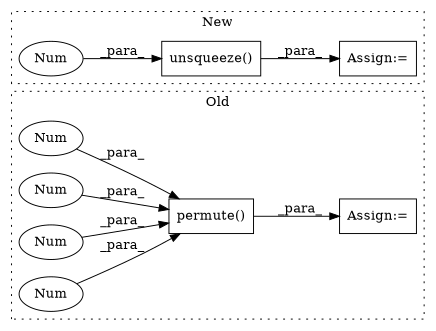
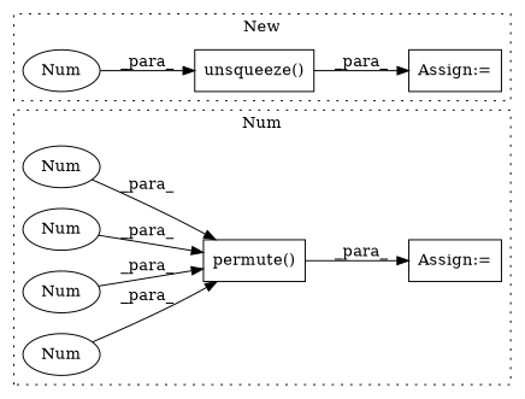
  digraph {
    rankdir=LR
    node [a=76 l=1 shape=ellipse]
    n1 [a=75 l="13,1" label="permute()" s="4362,4385" shape=box]
    n2 [label=Num s=4384]
    n3 [label=Num s=4375]
    n4 [label=Num s=4378]
    n5 [label=Num s=4381]
    n6 [a=68 l=3 label="Assign:=" s=4347 shape=box]
    n7 [a=75 l="26,1" label="unsqueeze()" s="3026,3053" shape=box]
    n8 [label=Num s=3052]
    n9 [a=68 l=3 label="Assign:=" s=3229 shape=box]
    subgraph cluster_1 {
-     label=Old
+     label=Num
      style=dotted
      n1
      n2
      n3
      n4
      n5
      n6
    }
    subgraph cluster_2 {
      label=New
      style=dotted
      n7
      n8
      n9
    }
    n1 -> n6 [label=_para_]
    n2 -> n1 [label=_para_]
    n3 -> n1 [label=_para_]
    n4 -> n1 [label=_para_]
    n5 -> n1 [label=_para_]
    n7 -> n9 [label=_para_]
    n8 -> n7 [label=_para_]
  }
